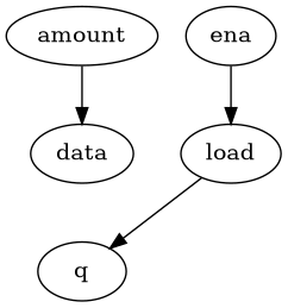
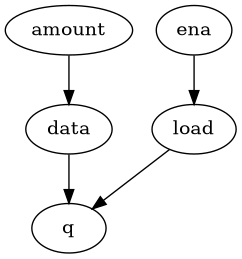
  strict digraph {
    load
    q
    ena
    amount
    data
    load -> q [weight=1.0]
    ena -> load [weight=6.0]
    amount -> data [weight=4.0]
+   data -> q [weight=5.0]
  }
